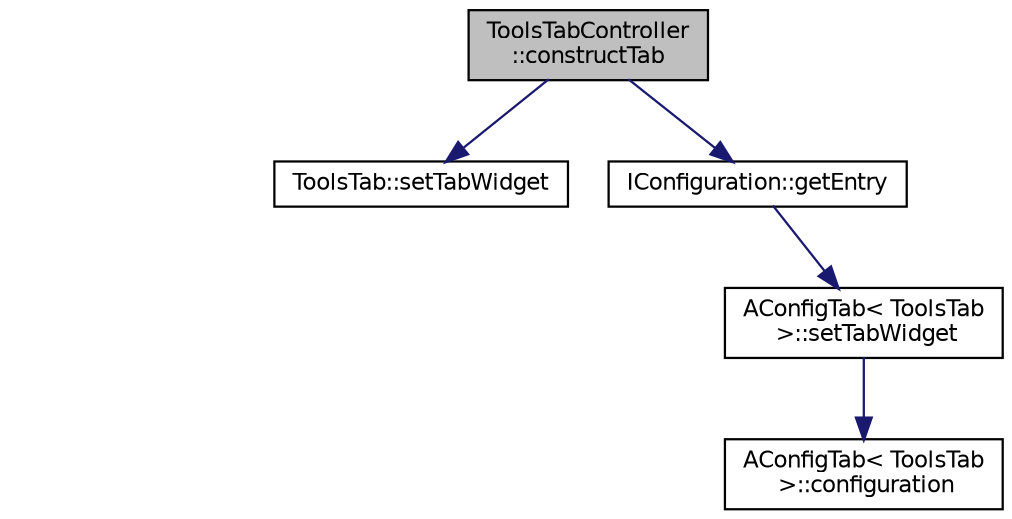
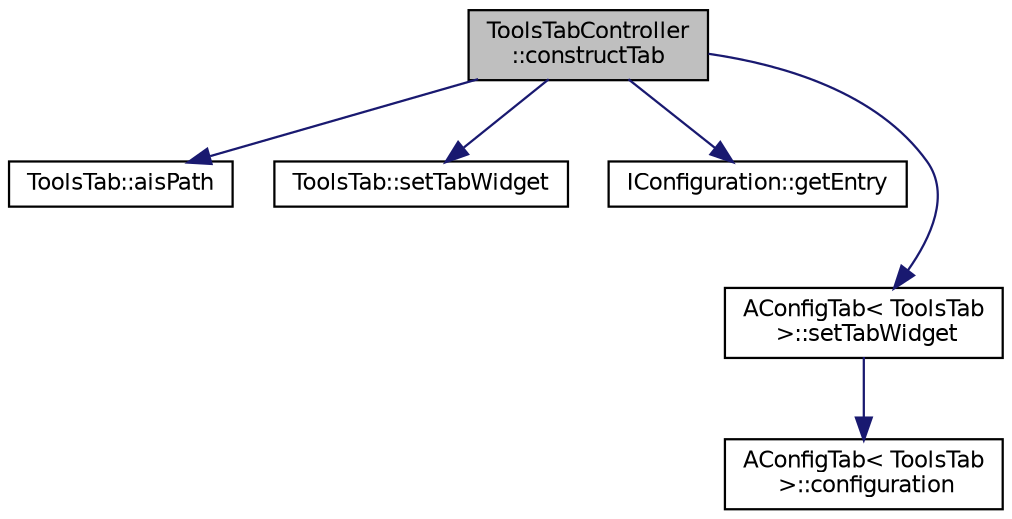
  digraph {
    rankdir=TB
    node [color=black fillcolor=white fontname=Helvetica fontsize=10 shape=record style=filled]
    edge [color=midnightblue fontname=Helvetica fontsize=10 labelfontname=Helvetica labelfontsize=10 style=solid]
    n1 [fillcolor=grey75 fontcolor=black height=0.2 label="ToolsTabController\l::constructTab" width=0.4]
+   n2 [height=0.2 label="ToolsTab::aisPath" width=0.4]
    n3 [height=0.2 label="ToolsTab::setTabWidget" width=0.4]
    n4 [height=0.2 label="IConfiguration::getEntry" width=0.4]
    n5 [height=0.2 label="AConfigTab\< ToolsTab\l \>::setTabWidget" width=0.4]
    n6 [height=0.2 label="AConfigTab\< ToolsTab\l \>::configuration" width=0.4]
+   n1 -> n2
    n1 -> n3
    n1 -> n4
-   n4 -> n5
+   n1 -> n5
    n5 -> n6
  }
